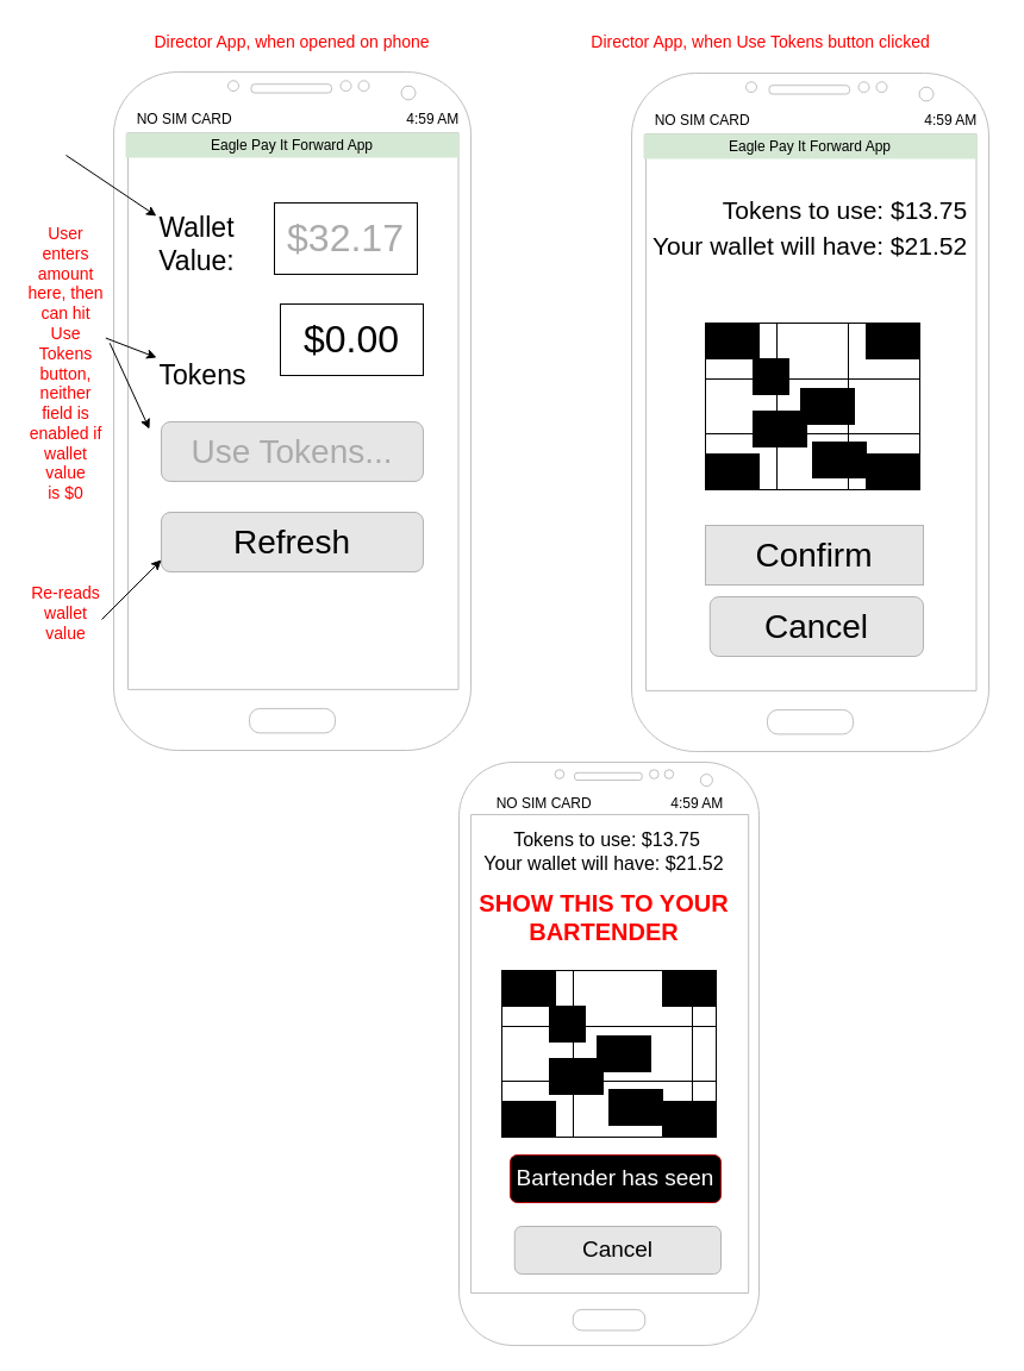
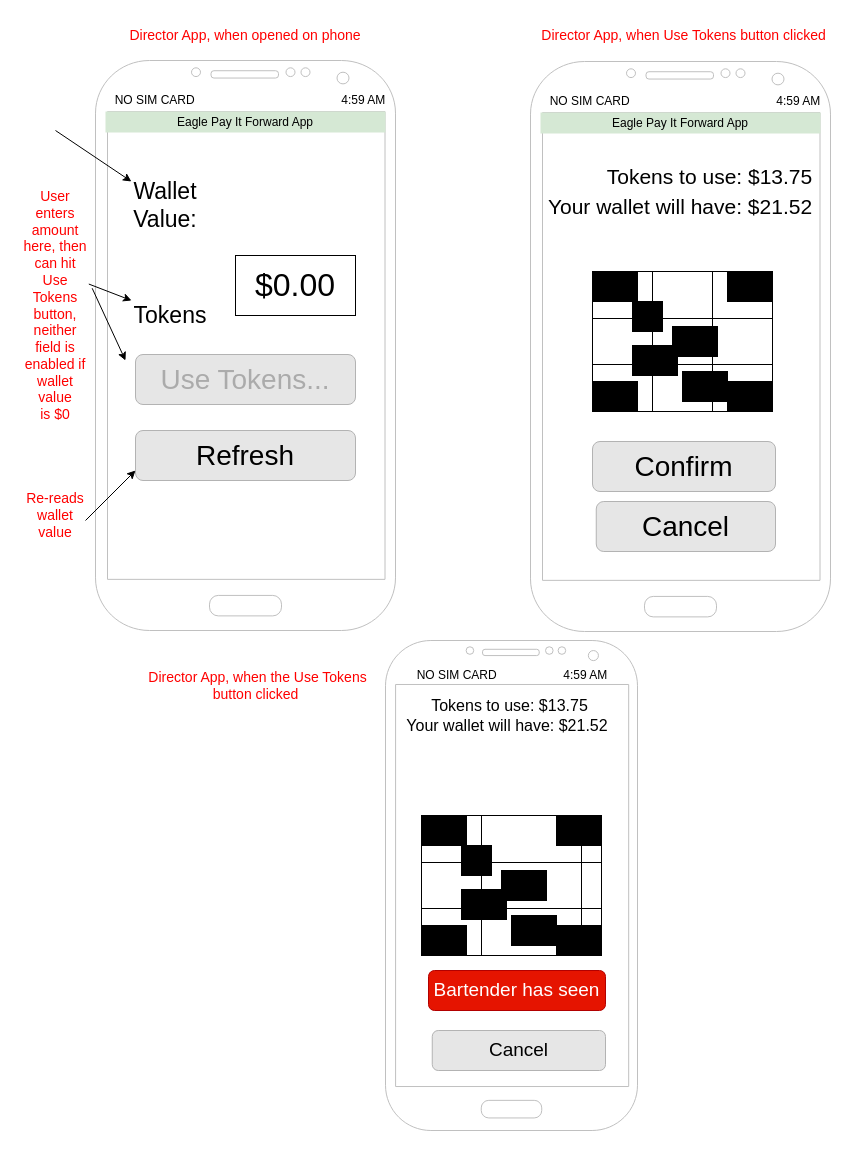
  <mxCell id="0" />
  <mxCell id="1" parent="0" />
  <mxCell id="2" value="" style="verticalLabelPosition=bottom;verticalAlign=top;html=1;shadow=0;dashed=0;strokeWidth=1;shape=mxgraph.android.phone2;strokeColor=#c0c0c0;" vertex="1" parent="1"><mxGeometry x="95" y="60" width="300" height="570" as="geometry" /></mxCell>
  <mxCell id="3" value="&lt;font style=&quot;font-size: 23px;&quot;&gt;Wallet Value:&lt;/font&gt;" style="text;html=1;strokeColor=none;fillColor=none;align=center;verticalAlign=middle;whiteSpace=wrap;rounded=0;" vertex="1" parent="1"><mxGeometry x="120" y="190" width="90" height="30" as="geometry" /></mxCell>
- <mxCell id="4" value="&lt;font style=&quot;font-size: 32px;&quot;&gt;$32.17&lt;/font&gt;" style="rounded=0;whiteSpace=wrap;html=1;fontColor=#ABABAB;" vertex="1" parent="1"><mxGeometry x="230" y="170" width="120" height="60" as="geometry" /></mxCell>
  <mxCell id="5" value="Eagle Pay It Forward App" style="text;html=1;strokeColor=none;fillColor=#D5E8D4;align=center;verticalAlign=middle;whiteSpace=wrap;rounded=0;" vertex="1" parent="1"><mxGeometry x="105" y="111" width="280" height="21" as="geometry" /></mxCell>
  <mxCell id="6" value="NO SIM CARD&amp;nbsp; &amp;nbsp; &amp;nbsp; &amp;nbsp; &amp;nbsp; &amp;nbsp; &amp;nbsp; &amp;nbsp; &amp;nbsp; &amp;nbsp; &amp;nbsp; &amp;nbsp; &amp;nbsp; &amp;nbsp; &amp;nbsp; &amp;nbsp; &amp;nbsp; &amp;nbsp; &amp;nbsp; &amp;nbsp; &amp;nbsp; &amp;nbsp; 4:59 AM" style="text;html=1;strokeColor=none;fillColor=none;align=center;verticalAlign=middle;whiteSpace=wrap;rounded=0;" vertex="1" parent="1"><mxGeometry x="105" y="85" width="290" height="30" as="geometry" /></mxCell>
  <mxCell id="7" value="&lt;font style=&quot;font-size: 23px;&quot;&gt;Tokens&lt;/font&gt;" style="text;html=1;strokeColor=none;fillColor=none;align=center;verticalAlign=middle;whiteSpace=wrap;rounded=0;" vertex="1" parent="1"><mxGeometry x="125" y="300" width="90" height="30" as="geometry" /></mxCell>
  <mxCell id="8" value="&lt;span style=&quot;font-size: 32px;&quot;&gt;$0.00&lt;/span&gt;" style="rounded=0;whiteSpace=wrap;html=1;" vertex="1" parent="1"><mxGeometry x="235" y="255" width="120" height="60" as="geometry" /></mxCell>
  <mxCell id="9" value="&lt;span style=&quot;font-size: 28px;&quot;&gt;&lt;font color=&quot;#ababab&quot;&gt;Use Tokens...&lt;/font&gt;&lt;/span&gt;" style="rounded=1;html=1;shadow=0;dashed=0;whiteSpace=wrap;fontSize=10;fillColor=#E6E6E6;align=center;strokeColor=#B3B3B3;fontColor=#333333;" vertex="1" parent="1"><mxGeometry x="135" y="354" width="220" height="50" as="geometry" /></mxCell>
  <mxCell id="10" value="&lt;font color=&quot;#000000&quot; style=&quot;font-size: 28px;&quot;&gt;Refresh&lt;/font&gt;" style="rounded=1;html=1;shadow=0;dashed=0;whiteSpace=wrap;fontSize=10;fillColor=#E6E6E6;align=center;strokeColor=#B3B3B3;fontColor=#333333;" vertex="1" parent="1"><mxGeometry x="135" y="430" width="220" height="50" as="geometry" /></mxCell>
  <mxCell id="11" value="User enters amount here, then can hit&lt;br&gt;Use Tokens&lt;br&gt;button, neither&lt;br&gt;field is&lt;br&gt;enabled if&lt;br&gt;wallet value&lt;br&gt;is $0" style="text;html=1;strokeColor=none;fillColor=none;align=center;verticalAlign=middle;whiteSpace=wrap;rounded=0;fontSize=14;fontColor=#FF0000;" vertex="1" parent="1"><mxGeometry x="20" y="230" width="70" height="150" as="geometry" /></mxCell>
  <mxCell id="12" value="" style="endArrow=classic;html=1;fontSize=14;fontColor=#ABABAB;entryX=0.121;entryY=-0.3;entryDx=0;entryDy=0;entryPerimeter=0;" edge="1" parent="1" target="3"><mxGeometry width="50" height="50" relative="1" as="geometry"><mxPoint x="55" y="130" as="sourcePoint" /><mxPoint x="105" y="80" as="targetPoint" /></mxGeometry></mxCell>
  <mxCell id="13" value="" style="endArrow=classic;html=1;fontSize=14;fontColor=#ABABAB;exitX=0.976;exitY=0.357;exitDx=0;exitDy=0;exitPerimeter=0;" edge="1" parent="1" source="11" target="7"><mxGeometry width="50" height="50" relative="1" as="geometry"><mxPoint x="105" y="290" as="sourcePoint" /><mxPoint x="155" y="240" as="targetPoint" /></mxGeometry></mxCell>
  <mxCell id="14" value="" style="endArrow=classic;html=1;fontSize=14;fontColor=#ABABAB;exitX=1.024;exitY=0.385;exitDx=0;exitDy=0;exitPerimeter=0;" edge="1" parent="1" source="11"><mxGeometry width="50" height="50" relative="1" as="geometry"><mxPoint x="75" y="410" as="sourcePoint" /><mxPoint x="125" y="360" as="targetPoint" /></mxGeometry></mxCell>
  <mxCell id="15" value="Re-reads wallet value" style="text;html=1;strokeColor=none;fillColor=none;align=center;verticalAlign=middle;whiteSpace=wrap;rounded=0;fontSize=14;fontColor=#FF0000;" vertex="1" parent="1"><mxGeometry x="25" y="500" width="60" height="30" as="geometry" /></mxCell>
  <mxCell id="16" value="" style="endArrow=classic;html=1;fontSize=14;fontColor=#ABABAB;" edge="1" parent="1"><mxGeometry width="50" height="50" relative="1" as="geometry"><mxPoint x="85" y="520" as="sourcePoint" /><mxPoint x="135" y="470" as="targetPoint" /></mxGeometry></mxCell>
  <mxCell id="17" value="&lt;font color=&quot;#ff0000&quot;&gt;Director App, when opened on phone&lt;/font&gt;" style="text;html=1;strokeColor=none;fillColor=none;align=center;verticalAlign=middle;whiteSpace=wrap;rounded=0;fontSize=14;fontColor=#ABABAB;" vertex="1" parent="1"><mxGeometry x="115" width="260" height="30" as="geometry" y="20" /></mxCell>
  <mxCell id="18" value="" style="verticalLabelPosition=bottom;verticalAlign=top;html=1;shadow=0;dashed=0;strokeWidth=1;shape=mxgraph.android.phone2;strokeColor=#c0c0c0;" vertex="1" parent="1"><mxGeometry x="530" y="61" width="300" height="570" as="geometry" /></mxCell>
  <mxCell id="19" value="Eagle Pay It Forward App" style="text;html=1;strokeColor=none;fillColor=#D5E8D4;align=center;verticalAlign=middle;whiteSpace=wrap;rounded=0;" vertex="1" parent="1"><mxGeometry x="540" y="112" width="280" height="21" as="geometry" /></mxCell>
  <mxCell id="20" value="NO SIM CARD&amp;nbsp; &amp;nbsp; &amp;nbsp; &amp;nbsp; &amp;nbsp; &amp;nbsp; &amp;nbsp; &amp;nbsp; &amp;nbsp; &amp;nbsp; &amp;nbsp; &amp;nbsp; &amp;nbsp; &amp;nbsp; &amp;nbsp; &amp;nbsp; &amp;nbsp; &amp;nbsp; &amp;nbsp; &amp;nbsp; &amp;nbsp; &amp;nbsp; 4:59 AM" style="text;html=1;strokeColor=none;fillColor=none;align=center;verticalAlign=middle;whiteSpace=wrap;rounded=0;" vertex="1" parent="1"><mxGeometry x="540" y="86" width="290" height="30" as="geometry" /></mxCell>
- <mxCell id="21" value="&lt;font color=&quot;#ff0000&quot;&gt;Director App, when Use Tokens button clicked&amp;nbsp;&lt;/font&gt;" style="text;html=1;strokeColor=none;fillColor=none;align=center;verticalAlign=middle;whiteSpace=wrap;rounded=0;fontSize=14;fontColor=#ABABAB;" vertex="1" parent="1"><mxGeometry x="487.5" y="20" width="305" height="30" as="geometry" /></mxCell>
+ <mxCell id="21" value="&lt;font color=&quot;#ff0000&quot;&gt;Director App, when Use Tokens button clicked&amp;nbsp;&lt;/font&gt;" style="text;html=1;strokeColor=none;fillColor=none;align=center;verticalAlign=middle;whiteSpace=wrap;rounded=0;fontSize=14;fontColor=#ABABAB;" vertex="1" parent="1"><mxGeometry x="532.5" width="305" height="30" as="geometry" y="20" /></mxCell>
  <mxCell id="22" value="" style="childLayout=tableLayout;recursiveResize=0;shadow=0;fillColor=none;fontSize=14;fontColor=#000000;" vertex="1" parent="1"><mxGeometry x="592" y="271" width="180" height="140" as="geometry" /></mxCell>
  <mxCell id="23" value="" style="shape=tableRow;horizontal=0;startSize=0;swimlaneHead=0;swimlaneBody=0;top=0;left=0;bottom=0;right=0;dropTarget=0;collapsible=0;recursiveResize=0;expand=0;fontStyle=0;fillColor=none;strokeColor=inherit;fontSize=14;fontColor=#000000;" vertex="1" parent="22"><mxGeometry width="180" height="47" as="geometry" /></mxCell>
  <mxCell id="24" value="" style="connectable=0;recursiveResize=0;strokeColor=inherit;fillColor=none;align=center;whiteSpace=wrap;html=1;fontSize=14;fontColor=#000000;" vertex="1" parent="23"><mxGeometry width="60" height="47" as="geometry"><mxRectangle width="60" height="47" as="alternateBounds" /></mxGeometry></mxCell>
  <mxCell id="25" value="" style="connectable=0;recursiveResize=0;strokeColor=inherit;fillColor=none;align=center;whiteSpace=wrap;html=1;fontSize=14;fontColor=#000000;" vertex="1" parent="23"><mxGeometry x="60" width="60" height="47" as="geometry"><mxRectangle width="60" height="47" as="alternateBounds" /></mxGeometry></mxCell>
  <mxCell id="26" value="" style="connectable=0;recursiveResize=0;strokeColor=inherit;fillColor=none;align=center;whiteSpace=wrap;html=1;fontSize=14;fontColor=#000000;" vertex="1" parent="23"><mxGeometry x="120" width="60" height="47" as="geometry"><mxRectangle width="60" height="47" as="alternateBounds" /></mxGeometry></mxCell>
  <mxCell id="27" style="shape=tableRow;horizontal=0;startSize=0;swimlaneHead=0;swimlaneBody=0;top=0;left=0;bottom=0;right=0;dropTarget=0;collapsible=0;recursiveResize=0;expand=0;fontStyle=0;fillColor=none;strokeColor=inherit;fontSize=14;fontColor=#000000;" vertex="1" parent="22"><mxGeometry y="47" width="180" height="46" as="geometry" /></mxCell>
  <mxCell id="28" value="" style="connectable=0;recursiveResize=0;strokeColor=inherit;fillColor=none;align=center;whiteSpace=wrap;html=1;fontSize=14;fontColor=#000000;" vertex="1" parent="27"><mxGeometry width="60" height="46" as="geometry"><mxRectangle width="60" height="46" as="alternateBounds" /></mxGeometry></mxCell>
  <mxCell id="29" value="" style="connectable=0;recursiveResize=0;strokeColor=inherit;fillColor=none;align=center;whiteSpace=wrap;html=1;fontSize=14;fontColor=#000000;" vertex="1" parent="27"><mxGeometry x="60" width="60" height="46" as="geometry"><mxRectangle width="60" height="46" as="alternateBounds" /></mxGeometry></mxCell>
  <mxCell id="30" value="" style="connectable=0;recursiveResize=0;strokeColor=inherit;fillColor=none;align=center;whiteSpace=wrap;html=1;fontSize=14;fontColor=#000000;" vertex="1" parent="27"><mxGeometry x="120" width="60" height="46" as="geometry"><mxRectangle width="60" height="46" as="alternateBounds" /></mxGeometry></mxCell>
  <mxCell id="31" style="shape=tableRow;horizontal=0;startSize=0;swimlaneHead=0;swimlaneBody=0;top=0;left=0;bottom=0;right=0;dropTarget=0;collapsible=0;recursiveResize=0;expand=0;fontStyle=0;fillColor=none;strokeColor=inherit;fontSize=14;fontColor=#000000;" vertex="1" parent="22"><mxGeometry y="93" width="180" height="47" as="geometry" /></mxCell>
  <mxCell id="32" value="" style="connectable=0;recursiveResize=0;strokeColor=inherit;fillColor=none;align=center;whiteSpace=wrap;html=1;fontSize=14;fontColor=#000000;" vertex="1" parent="31"><mxGeometry width="60" height="47" as="geometry"><mxRectangle width="60" height="47" as="alternateBounds" /></mxGeometry></mxCell>
  <mxCell id="33" value="" style="connectable=0;recursiveResize=0;strokeColor=inherit;fillColor=none;align=center;whiteSpace=wrap;html=1;fontSize=14;fontColor=#000000;" vertex="1" parent="31"><mxGeometry x="60" width="60" height="47" as="geometry"><mxRectangle width="60" height="47" as="alternateBounds" /></mxGeometry></mxCell>
  <mxCell id="34" value="" style="connectable=0;recursiveResize=0;strokeColor=inherit;fillColor=none;align=center;whiteSpace=wrap;html=1;fontSize=14;fontColor=#000000;" vertex="1" parent="31"><mxGeometry x="120" width="60" height="47" as="geometry"><mxRectangle width="60" height="47" as="alternateBounds" /></mxGeometry></mxCell>
  <mxCell id="35" value="" style="shape=ext;double=1;rounded=0;whiteSpace=wrap;html=1;fontSize=14;fontColor=#000000;fillColor=#000000;" vertex="1" parent="1"><mxGeometry x="592" y="271" width="45" height="30" as="geometry" /></mxCell>
  <mxCell id="36" value="" style="shape=ext;double=1;rounded=0;whiteSpace=wrap;html=1;fontSize=14;fontColor=#000000;fillColor=#000000;" vertex="1" parent="1"><mxGeometry x="632" y="301" width="30" height="30" as="geometry" /></mxCell>
  <mxCell id="37" value="" style="shape=ext;double=1;rounded=0;whiteSpace=wrap;html=1;fontSize=14;fontColor=#000000;fillColor=#000000;" vertex="1" parent="1"><mxGeometry x="632" y="345" width="45" height="30" as="geometry" /></mxCell>
  <mxCell id="38" value="" style="shape=ext;double=1;rounded=0;whiteSpace=wrap;html=1;fontSize=14;fontColor=#000000;fillColor=#000000;" vertex="1" parent="1"><mxGeometry x="682" y="371" width="45" height="30" as="geometry" /></mxCell>
  <mxCell id="39" value="" style="shape=ext;double=1;rounded=0;whiteSpace=wrap;html=1;fontSize=14;fontColor=#000000;fillColor=#000000;" vertex="1" parent="1"><mxGeometry x="727" y="381" width="45" height="30" as="geometry" /></mxCell>
  <mxCell id="40" value="" style="shape=ext;double=1;rounded=0;whiteSpace=wrap;html=1;fontSize=14;fontColor=#000000;fillColor=#000000;" vertex="1" parent="1"><mxGeometry x="727" y="271" width="45" height="30" as="geometry" /></mxCell>
  <mxCell id="41" value="" style="shape=ext;double=1;rounded=0;whiteSpace=wrap;html=1;fontSize=14;fontColor=#000000;fillColor=#000000;" vertex="1" parent="1"><mxGeometry x="592" y="381" width="45" height="30" as="geometry" /></mxCell>
  <mxCell id="42" value="" style="shape=ext;double=1;rounded=0;whiteSpace=wrap;html=1;fontSize=14;fontColor=#000000;fillColor=#000000;" vertex="1" parent="1"><mxGeometry x="672" y="326" width="45" height="30" as="geometry" /></mxCell>
  <mxCell id="43" value="&lt;font style=&quot;font-size: 21px;&quot;&gt;Tokens to use: $13.75&lt;/font&gt;" style="text;html=1;strokeColor=none;fillColor=none;align=center;verticalAlign=middle;whiteSpace=wrap;rounded=0;" vertex="1" parent="1"><mxGeometry x="592" y="161" width="235" height="30" as="geometry" /></mxCell>
  <mxCell id="44" value="&lt;font style=&quot;font-size: 21px;&quot;&gt;Your wallet will have: $21.52&lt;/font&gt;" style="text;html=1;strokeColor=none;fillColor=none;align=center;verticalAlign=middle;whiteSpace=wrap;rounded=0;" vertex="1" parent="1"><mxGeometry x="530" y="191" width="300" height="30" as="geometry" /></mxCell>
- <mxCell id="45" value="&lt;font color=&quot;#000000&quot; style=&quot;font-size: 28px;&quot;&gt;Confirm&lt;/font&gt;" style="html=1;shadow=0;dashed=0;whiteSpace=wrap;fontSize=10;fillColor=#E6E6E6;align=center;strokeColor=#B3B3B3;fontColor=#333333;rounded=0;" vertex="1" parent="1"><mxGeometry x="592" y="441" width="183" height="50" as="geometry" /></mxCell>
+ <mxCell id="45" value="&lt;font color=&quot;#000000&quot; style=&quot;font-size: 28px;&quot;&gt;Confirm&lt;/font&gt;" style="rounded=1;html=1;shadow=0;dashed=0;whiteSpace=wrap;fontSize=10;fillColor=#E6E6E6;align=center;strokeColor=#B3B3B3;fontColor=#333333;" vertex="1" parent="1"><mxGeometry x="592" y="441" width="183" height="50" as="geometry" /></mxCell>
  <mxCell id="46" value="&lt;font color=&quot;#000000&quot; style=&quot;font-size: 28px;&quot;&gt;Cancel&lt;/font&gt;" style="rounded=1;html=1;shadow=0;dashed=0;whiteSpace=wrap;fontSize=10;fillColor=#E6E6E6;align=center;strokeColor=#B3B3B3;fontColor=#333333;" vertex="1" parent="1"><mxGeometry x="595.75" y="501" width="179.25" height="50" as="geometry" /></mxCell>
  <mxCell id="47" value="" style="verticalLabelPosition=bottom;verticalAlign=top;html=1;shadow=0;dashed=0;strokeWidth=1;shape=mxgraph.android.phone2;strokeColor=#c0c0c0;" vertex="1" parent="1"><mxGeometry x="385" y="640" width="252" height="490" as="geometry" /></mxCell>
  <mxCell id="48" value="NO SIM CARD&amp;nbsp; &amp;nbsp; &amp;nbsp; &amp;nbsp; &amp;nbsp; &amp;nbsp; &amp;nbsp; &amp;nbsp; &amp;nbsp; &amp;nbsp; 4:59 AM" style="text;html=1;strokeColor=none;fillColor=none;align=center;verticalAlign=middle;whiteSpace=wrap;rounded=0;" vertex="1" parent="1"><mxGeometry x="407" y="660" width="210" height="30" as="geometry" /></mxCell>
+ <mxCell id="49" value="&lt;font color=&quot;#ff0000&quot;&gt;Director App, when the Use Tokens button clicked&amp;nbsp;&lt;/font&gt;" style="text;html=1;strokeColor=none;fillColor=none;align=center;verticalAlign=middle;whiteSpace=wrap;rounded=0;fontSize=14;fontColor=#ABABAB;" vertex="1" parent="1"><mxGeometry x="130" y="670" width="255" height="30" as="geometry" /></mxCell>
  <mxCell id="50" value="&lt;font style=&quot;font-size: 16px;&quot;&gt;Tokens to use: $13.75&lt;/font&gt;" style="text;html=1;strokeColor=none;fillColor=none;align=center;verticalAlign=middle;whiteSpace=wrap;rounded=0;" vertex="1" parent="1"><mxGeometry x="392" y="690" width="235" height="30" as="geometry" /></mxCell>
- <mxCell id="51" value="&lt;font style=&quot;font-size: 16px;&quot;&gt;&lt;b style=&quot;font-size: 20px;&quot;&gt;&lt;font style=&quot;font-size: 20px;&quot; color=&quot;#ff0000&quot;&gt;SHOW THIS TO YOUR&lt;br&gt;BARTENDER&lt;/font&gt;&lt;/b&gt;&lt;br&gt;&lt;/font&gt;" style="text;html=1;strokeColor=none;fillColor=none;align=center;verticalAlign=middle;whiteSpace=wrap;rounded=0;" vertex="1" parent="1"><mxGeometry x="397" y="740" width="220" height="60" as="geometry" /></mxCell>
  <mxCell id="52" value="" style="childLayout=tableLayout;recursiveResize=0;shadow=0;fillColor=none;fontSize=14;fontColor=#000000;" vertex="1" parent="1"><mxGeometry x="421" y="815" width="180" height="140" as="geometry" /></mxCell>
  <mxCell id="53" value="" style="shape=tableRow;horizontal=0;startSize=0;swimlaneHead=0;swimlaneBody=0;top=0;left=0;bottom=0;right=0;dropTarget=0;collapsible=0;recursiveResize=0;expand=0;fontStyle=0;fillColor=none;strokeColor=inherit;fontSize=14;fontColor=#000000;" vertex="1" parent="52"><mxGeometry width="180" height="47" as="geometry" /></mxCell>
  <mxCell id="54" value="" style="connectable=0;recursiveResize=0;strokeColor=inherit;fillColor=none;align=center;whiteSpace=wrap;html=1;fontSize=14;fontColor=#000000;" vertex="1" parent="53"><mxGeometry width="60" height="47" as="geometry"><mxRectangle width="60" height="47" as="alternateBounds" /></mxGeometry></mxCell>
  <mxCell id="55" value="" style="connectable=0;recursiveResize=0;strokeColor=inherit;fillColor=none;align=center;whiteSpace=wrap;html=1;fontSize=14;fontColor=#000000;" vertex="1" parent="53"><mxGeometry x="60" width="100" height="47" as="geometry"><mxRectangle width="100" height="47" as="alternateBounds" /></mxGeometry></mxCell>
  <mxCell id="56" value="" style="connectable=0;recursiveResize=0;strokeColor=inherit;fillColor=none;align=center;whiteSpace=wrap;html=1;fontSize=14;fontColor=#000000;" vertex="1" parent="53"><mxGeometry x="160" width="20" height="47" as="geometry"><mxRectangle width="20" height="47" as="alternateBounds" /></mxGeometry></mxCell>
  <mxCell id="57" style="shape=tableRow;horizontal=0;startSize=0;swimlaneHead=0;swimlaneBody=0;top=0;left=0;bottom=0;right=0;dropTarget=0;collapsible=0;recursiveResize=0;expand=0;fontStyle=0;fillColor=none;strokeColor=inherit;fontSize=14;fontColor=#000000;" vertex="1" parent="52"><mxGeometry y="47" width="180" height="46" as="geometry" /></mxCell>
  <mxCell id="58" value="" style="connectable=0;recursiveResize=0;strokeColor=inherit;fillColor=none;align=center;whiteSpace=wrap;html=1;fontSize=14;fontColor=#000000;" vertex="1" parent="57"><mxGeometry width="60" height="46" as="geometry"><mxRectangle width="60" height="46" as="alternateBounds" /></mxGeometry></mxCell>
  <mxCell id="59" value="" style="connectable=0;recursiveResize=0;strokeColor=inherit;fillColor=none;align=center;whiteSpace=wrap;html=1;fontSize=14;fontColor=#000000;" vertex="1" parent="57"><mxGeometry x="60" width="100" height="46" as="geometry"><mxRectangle width="100" height="46" as="alternateBounds" /></mxGeometry></mxCell>
  <mxCell id="60" value="" style="connectable=0;recursiveResize=0;strokeColor=inherit;fillColor=none;align=center;whiteSpace=wrap;html=1;fontSize=14;fontColor=#000000;" vertex="1" parent="57"><mxGeometry x="160" width="20" height="46" as="geometry"><mxRectangle width="20" height="46" as="alternateBounds" /></mxGeometry></mxCell>
  <mxCell id="61" style="shape=tableRow;horizontal=0;startSize=0;swimlaneHead=0;swimlaneBody=0;top=0;left=0;bottom=0;right=0;dropTarget=0;collapsible=0;recursiveResize=0;expand=0;fontStyle=0;fillColor=none;strokeColor=inherit;fontSize=14;fontColor=#000000;" vertex="1" parent="52"><mxGeometry y="93" width="180" height="47" as="geometry" /></mxCell>
  <mxCell id="62" value="" style="connectable=0;recursiveResize=0;strokeColor=inherit;fillColor=none;align=center;whiteSpace=wrap;html=1;fontSize=14;fontColor=#000000;" vertex="1" parent="61"><mxGeometry width="60" height="47" as="geometry"><mxRectangle width="60" height="47" as="alternateBounds" /></mxGeometry></mxCell>
  <mxCell id="63" value="" style="connectable=0;recursiveResize=0;strokeColor=inherit;fillColor=none;align=center;whiteSpace=wrap;html=1;fontSize=14;fontColor=#000000;" vertex="1" parent="61"><mxGeometry x="60" width="100" height="47" as="geometry"><mxRectangle width="100" height="47" as="alternateBounds" /></mxGeometry></mxCell>
  <mxCell id="64" value="" style="connectable=0;recursiveResize=0;strokeColor=inherit;fillColor=none;align=center;whiteSpace=wrap;html=1;fontSize=14;fontColor=#000000;" vertex="1" parent="61"><mxGeometry x="160" width="20" height="47" as="geometry"><mxRectangle width="20" height="47" as="alternateBounds" /></mxGeometry></mxCell>
  <mxCell id="65" value="" style="shape=ext;double=1;rounded=0;whiteSpace=wrap;html=1;fontSize=14;fontColor=#000000;fillColor=#000000;" vertex="1" parent="1"><mxGeometry x="421" y="815" width="45" height="30" as="geometry" /></mxCell>
  <mxCell id="66" value="" style="shape=ext;double=1;rounded=0;whiteSpace=wrap;html=1;fontSize=14;fontColor=#000000;fillColor=#000000;" vertex="1" parent="1"><mxGeometry x="461" y="845" width="30" height="30" as="geometry" /></mxCell>
  <mxCell id="67" value="" style="shape=ext;double=1;rounded=0;whiteSpace=wrap;html=1;fontSize=14;fontColor=#000000;fillColor=#000000;" vertex="1" parent="1"><mxGeometry x="461" y="889" width="45" height="30" as="geometry" /></mxCell>
  <mxCell id="68" value="" style="shape=ext;double=1;rounded=0;whiteSpace=wrap;html=1;fontSize=14;fontColor=#000000;fillColor=#000000;" vertex="1" parent="1"><mxGeometry x="511" y="915" width="45" height="30" as="geometry" /></mxCell>
  <mxCell id="69" value="" style="shape=ext;double=1;rounded=0;whiteSpace=wrap;html=1;fontSize=14;fontColor=#000000;fillColor=#000000;" vertex="1" parent="1"><mxGeometry x="556" y="925" width="45" height="30" as="geometry" /></mxCell>
  <mxCell id="70" value="" style="shape=ext;double=1;rounded=0;whiteSpace=wrap;html=1;fontSize=14;fontColor=#000000;fillColor=#000000;" vertex="1" parent="1"><mxGeometry x="556" y="815" width="45" height="30" as="geometry" /></mxCell>
  <mxCell id="71" value="" style="shape=ext;double=1;rounded=0;whiteSpace=wrap;html=1;fontSize=14;fontColor=#000000;fillColor=#000000;" vertex="1" parent="1"><mxGeometry x="421" y="925" width="45" height="30" as="geometry" /></mxCell>
  <mxCell id="72" value="" style="shape=ext;double=1;rounded=0;whiteSpace=wrap;html=1;fontSize=14;fontColor=#000000;fillColor=#000000;" vertex="1" parent="1"><mxGeometry x="501" y="870" width="45" height="30" as="geometry" /></mxCell>
  <mxCell id="73" value="&lt;font style=&quot;font-size: 16px;&quot;&gt;Your wallet will have: $21.52&lt;/font&gt;" style="text;html=1;strokeColor=none;fillColor=none;align=center;verticalAlign=middle;whiteSpace=wrap;rounded=0;" vertex="1" parent="1"><mxGeometry x="397" y="710" width="220" height="30" as="geometry" /></mxCell>
- <mxCell id="74" value="&lt;font style=&quot;font-size: 19px;&quot;&gt;Bartender has seen&lt;/font&gt;" style="rounded=1;html=1;shadow=0;dashed=0;whiteSpace=wrap;fontSize=10;fillColor=#000000;align=center;strokeColor=#B20000;fontColor=#ffffff;" vertex="1" parent="1"><mxGeometry x="428" y="970" width="177" height="40" as="geometry" /></mxCell>
+ <mxCell id="74" value="&lt;font style=&quot;font-size: 19px;&quot;&gt;Bartender has seen&lt;/font&gt;" style="rounded=1;html=1;shadow=0;dashed=0;whiteSpace=wrap;fontSize=10;fillColor=#e51400;align=center;strokeColor=#B20000;fontColor=#ffffff;" vertex="1" parent="1"><mxGeometry x="428" y="970" width="177" height="40" as="geometry" /></mxCell>
  <mxCell id="75" value="&lt;font color=&quot;#000000&quot; style=&quot;font-size: 19px;&quot;&gt;Cancel&lt;/font&gt;" style="rounded=1;html=1;shadow=0;dashed=0;whiteSpace=wrap;fontSize=10;fillColor=#E6E6E6;align=center;strokeColor=#B3B3B3;fontColor=#333333;" vertex="1" parent="1"><mxGeometry x="431.75" y="1030" width="173.25" height="40" as="geometry" /></mxCell>
